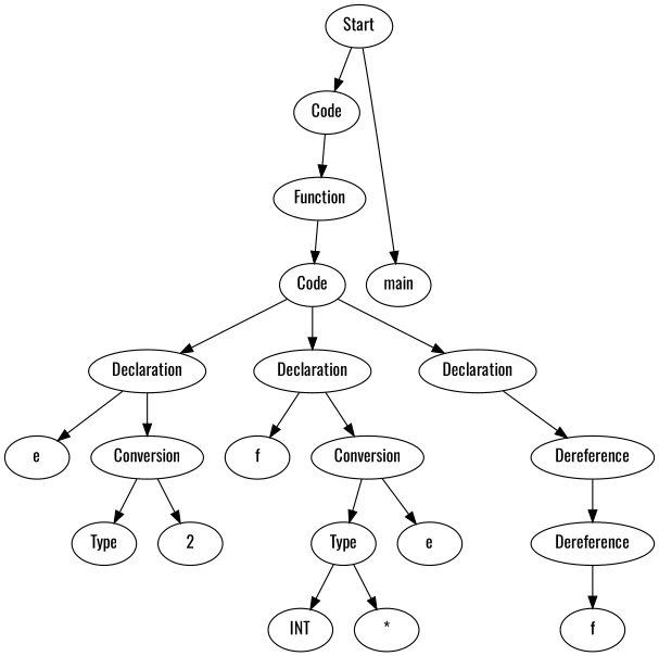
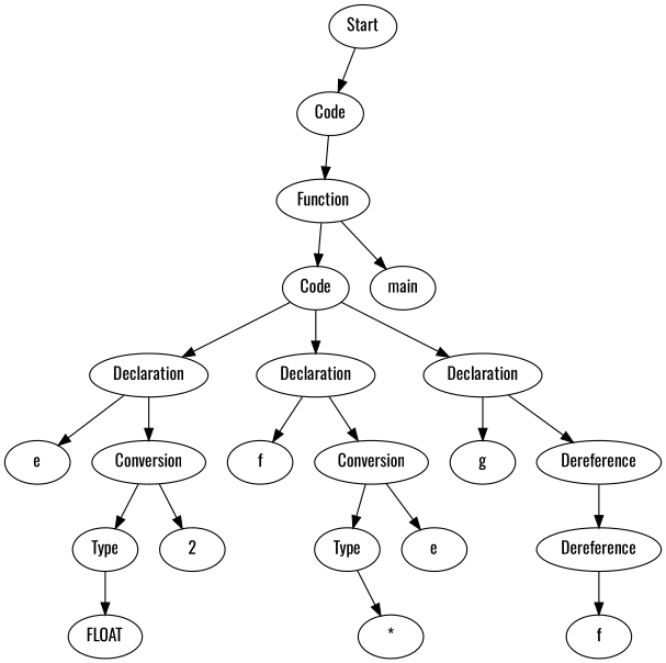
  digraph {
    fontname=Oswald
    node [fontname=Oswald]
    edge [fontname=Oswald]
    n1 [label=Start]
    n2 [label=Code]
    n3 [label=Function]
    n4 [label=main]
    n5 [label=Code]
    n6 [label=Declaration]
    n7 [label=Declaration]
    n8 [label=Declaration]
    n9 [label=e]
    n10 [label=Conversion]
    n11 [label=f]
    n12 [label=Conversion]
+   n13 [label=g]
    n14 [label=Dereference]
    n15 [label=Type]
    n16 [label=2]
    n17 [label=Type]
    n18 [label=e]
    n19 [label=Dereference]
-   n21 [label=INT]
+   n20 [label=FLOAT]
    n22 [label="*"]
    n23 [label=f]
    n1 -> n2
    n2 -> n3
-   n1 -> n4
+   n3 -> n4
    n3 -> n5
    n5 -> n6
    n5 -> n7
    n5 -> n8
    n6 -> n9
    n6 -> n10
    n7 -> n11
    n7 -> n12
+   n8 -> n13
    n8 -> n14
    n10 -> n15
    n10 -> n16
    n12 -> n17
    n12 -> n18
    n14 -> n19
-   n17 -> n21
+   n15 -> n20
    n17 -> n22
    n19 -> n23
  }
